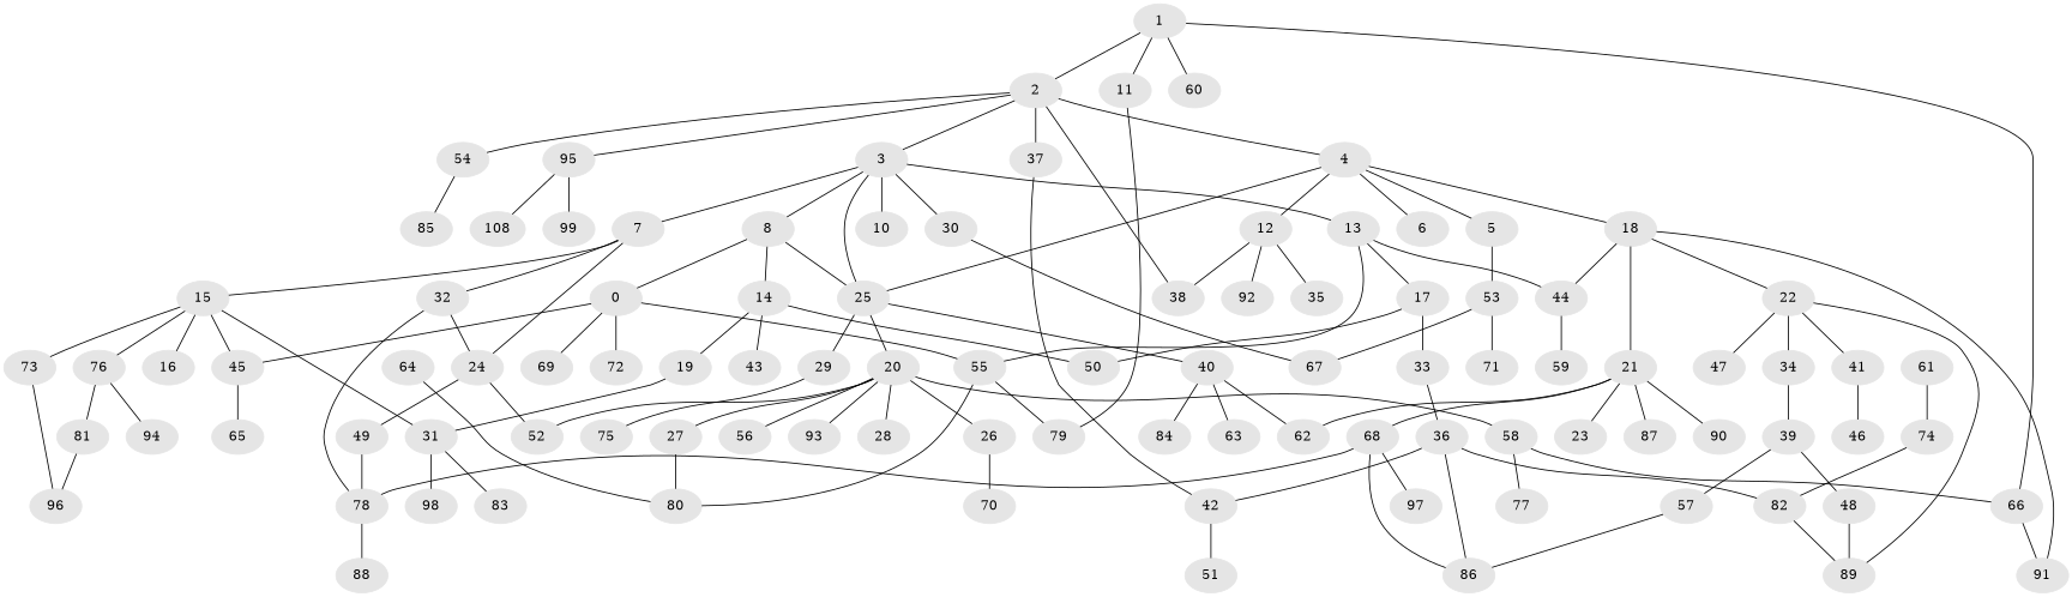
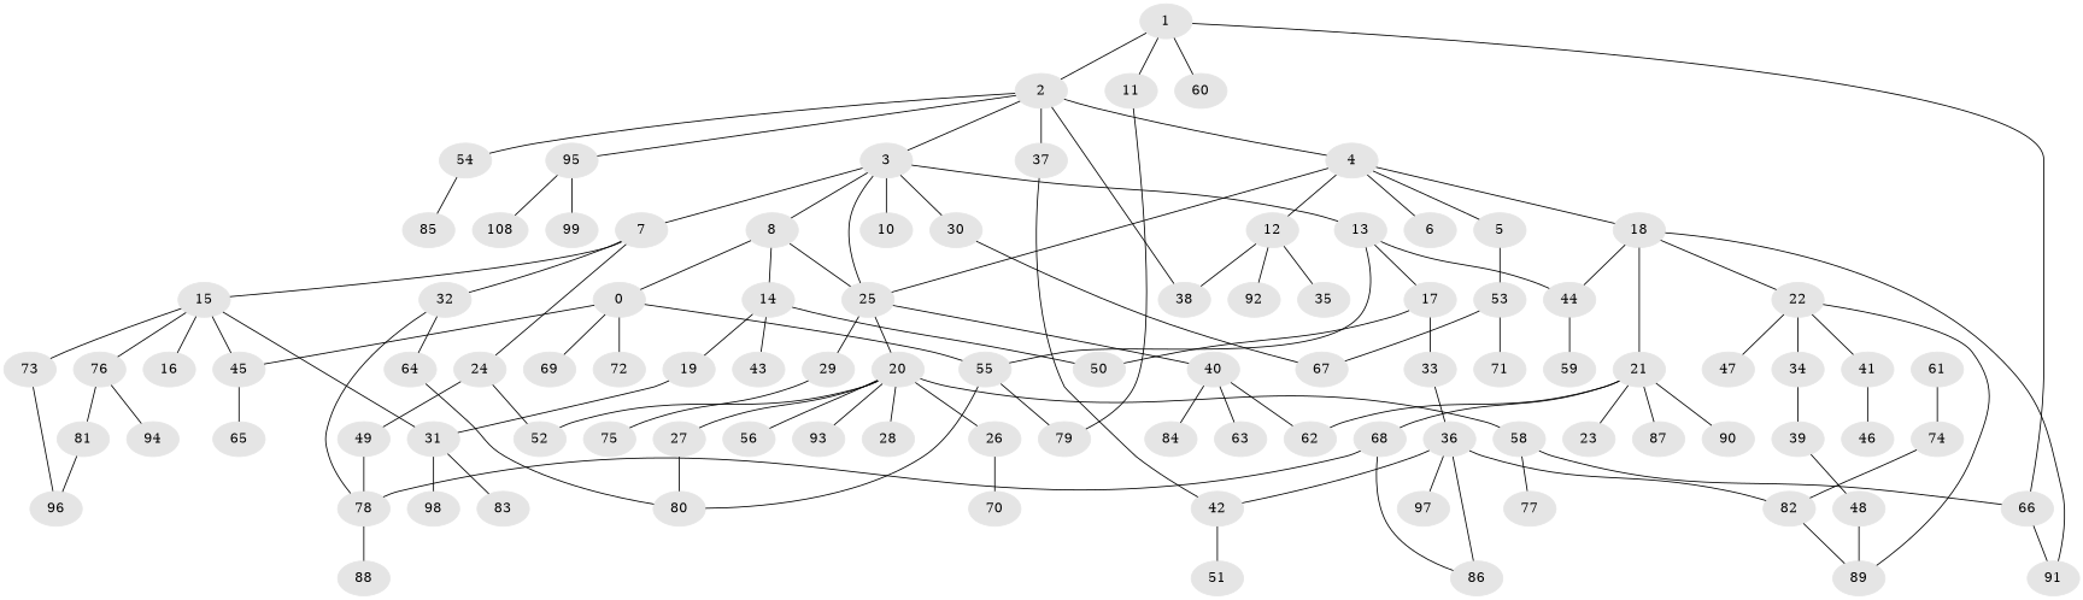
  graph {
    node [color=gray90 style=filled]
    1
    2
    11
    60
    66
    3
    4
    37
    38
    54
    95
    79
    91
    7
    8
    10
    13
    25
    30
    5
    6
    12
    18
    42
    85
    99
    n27 [label=108]
    15
    24
    32
    n31 [label=0]
    14
    55
    17
    44
    29
    20
    40
    67
    53
    35
    92
    21
    22
    26
    70
    71
    45
    16
    31
    73
    76
    52
    49
    64
    78
    69
    72
    19
    43
    50
    75
    65
    80
    33
    59
    27
    28
    56
    58
    93
    83
    98
    96
    81
    94
    36
    23
    62
    68
    87
    90
    34
    41
    47
    89
    77
    86
    39
    46
    63
    84
    61
    74
    88
    82
    97
    48
-   57
    51
    1 -- 2
    1 -- 11
    1 -- 60
    1 -- 66
    2 -- 3
    2 -- 4
    2 -- 37
    2 -- 38
    2 -- 54
    2 -- 95
    11 -- 79
    66 -- 91
    3 -- 7
    3 -- 8
    3 -- 10
    3 -- 13
    3 -- 25
    3 -- 30
    4 -- 25
    4 -- 5
    4 -- 6
    4 -- 12
    4 -- 18
    37 -- 42
    54 -- 85
    95 -- 99
    95 -- n27
    7 -- 15
    7 -- 24
    7 -- 32
    8 -- 25
    8 -- n31
    8 -- 14
    13 -- 55
    13 -- 17
    13 -- 44
    25 -- 29
    25 -- 20
    25 -- 40
    30 -- 67
    5 -- 53
    12 -- 38
    12 -- 35
    12 -- 92
    18 -- 91
    18 -- 44
    18 -- 21
    18 -- 22
    42 -- 51
    15 -- 45
    15 -- 16
    15 -- 31
    15 -- 73
    15 -- 76
    24 -- 52
    24 -- 49
-   32 -- 24
+   32 -- 64
    32 -- 78
    n31 -- 55
    n31 -- 45
    n31 -- 69
    n31 -- 72
    14 -- 19
    14 -- 43
    14 -- 50
    55 -- 79
    55 -- 80
    17 -- 50
    17 -- 33
    44 -- 59
    29 -- 75
    20 -- 26
    20 -- 52
    20 -- 27
    20 -- 28
    20 -- 56
    20 -- 58
    20 -- 93
    40 -- 62
    40 -- 63
    40 -- 84
    53 -- 67
    53 -- 71
    21 -- 23
    21 -- 62
    21 -- 68
    21 -- 87
    21 -- 90
    22 -- 34
    22 -- 41
    22 -- 47
    22 -- 89
    26 -- 70
    45 -- 65
    31 -- 83
    31 -- 98
    73 -- 96
    76 -- 81
    76 -- 94
    49 -- 78
    64 -- 80
    78 -- 88
    19 -- 31
    33 -- 36
    27 -- 80
    58 -- 66
    58 -- 77
    81 -- 96
    36 -- 42
    36 -- 86
    36 -- 82
-   68 -- 97
+   36 -- 97
    68 -- 78
    68 -- 86
    34 -- 39
    41 -- 46
    39 -- 48
-   39 -- 57
    61 -- 74
    74 -- 82
    82 -- 89
    48 -- 89
-   57 -- 86
  }
